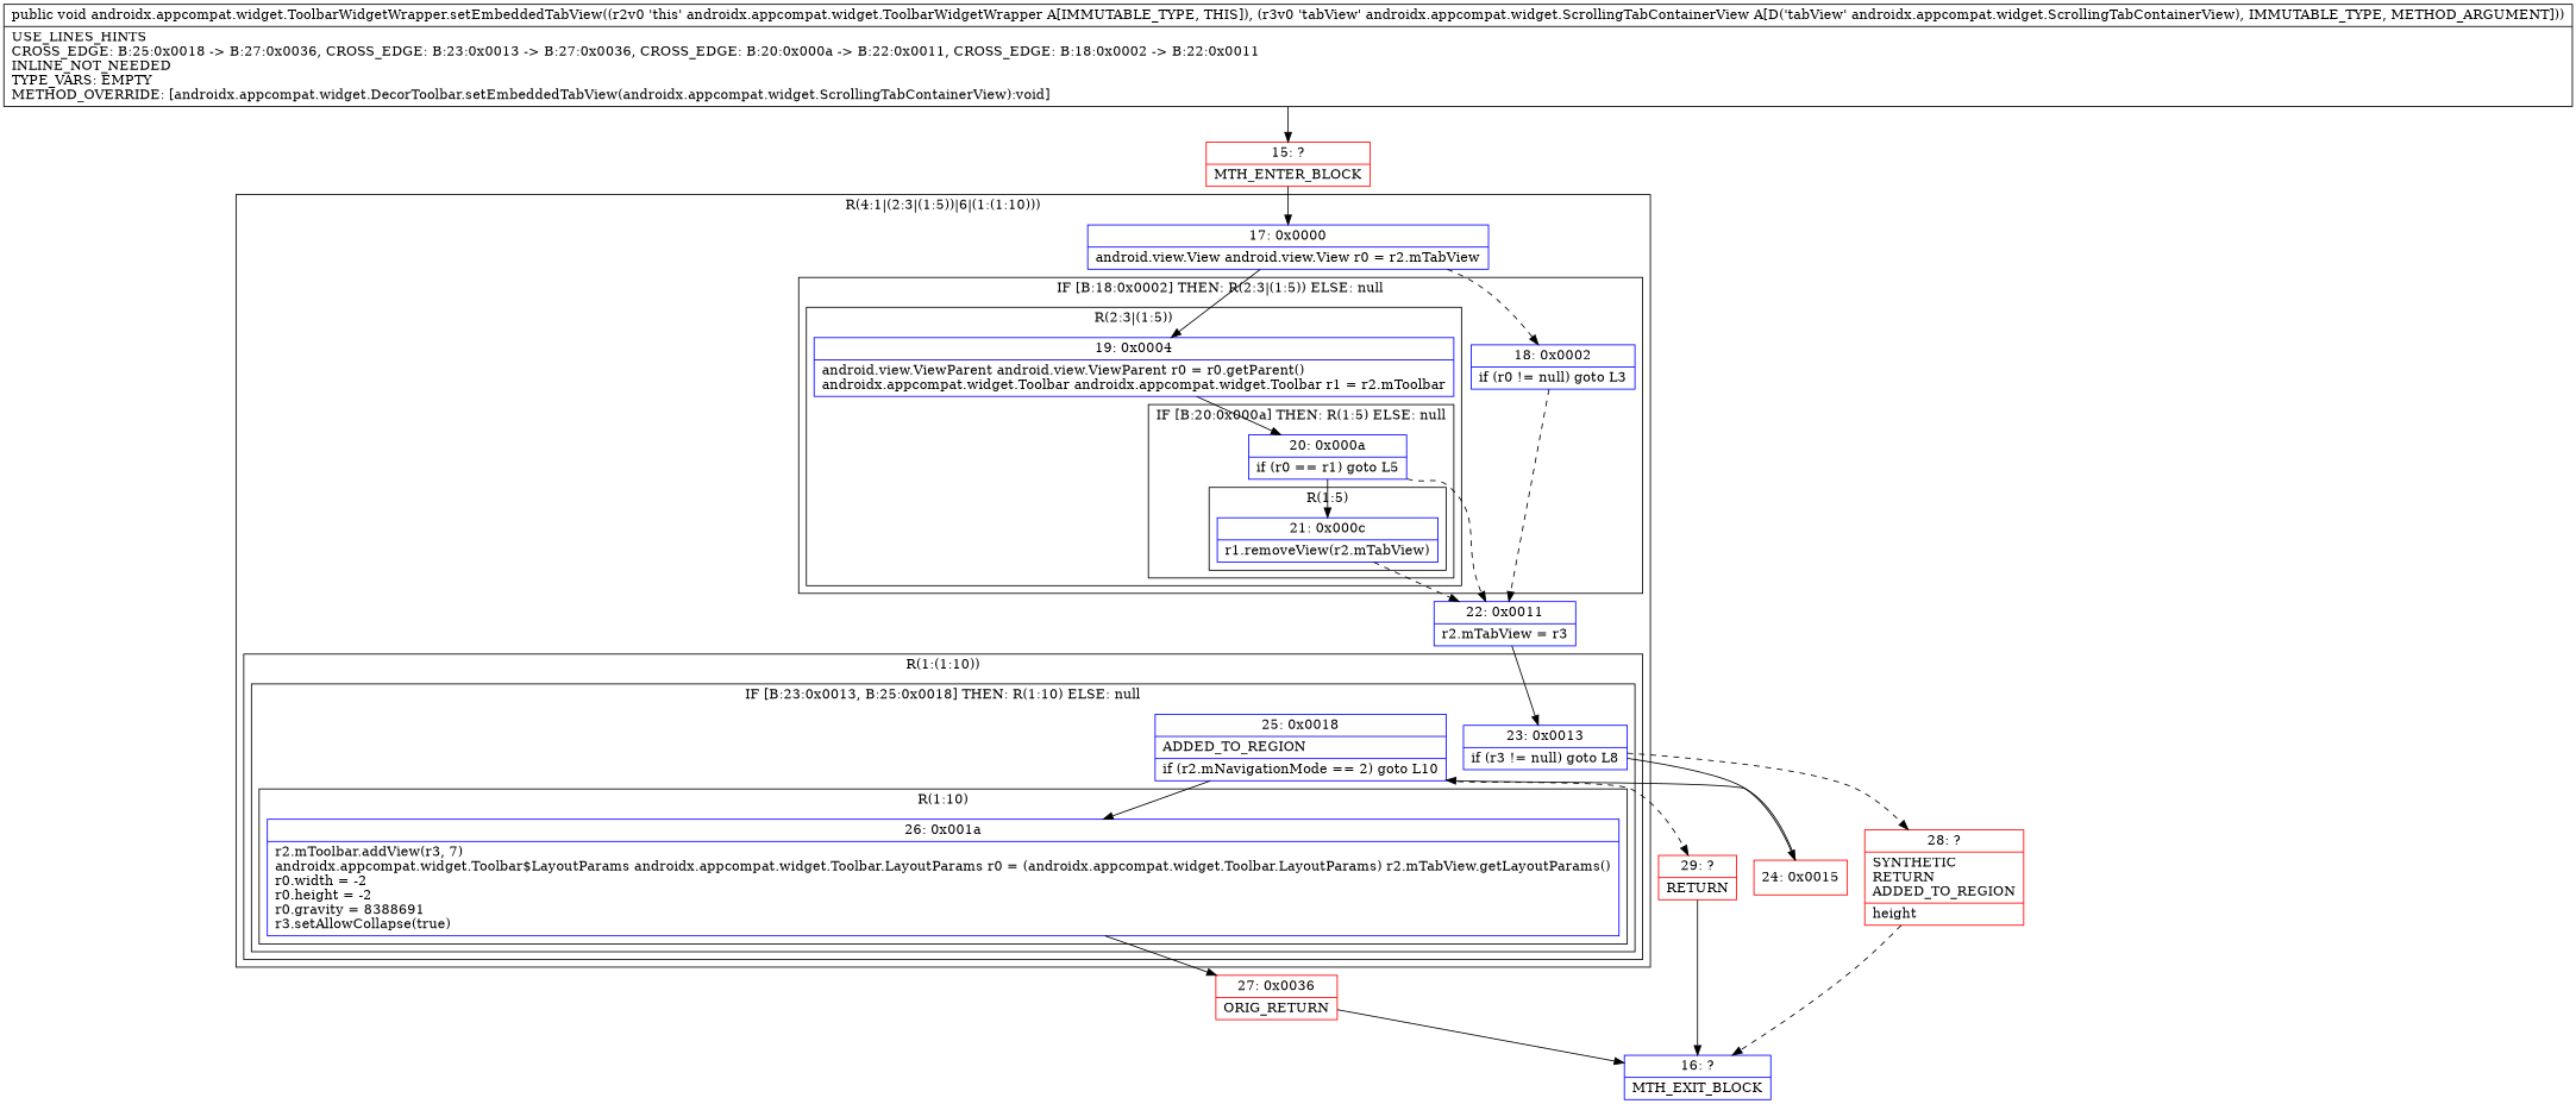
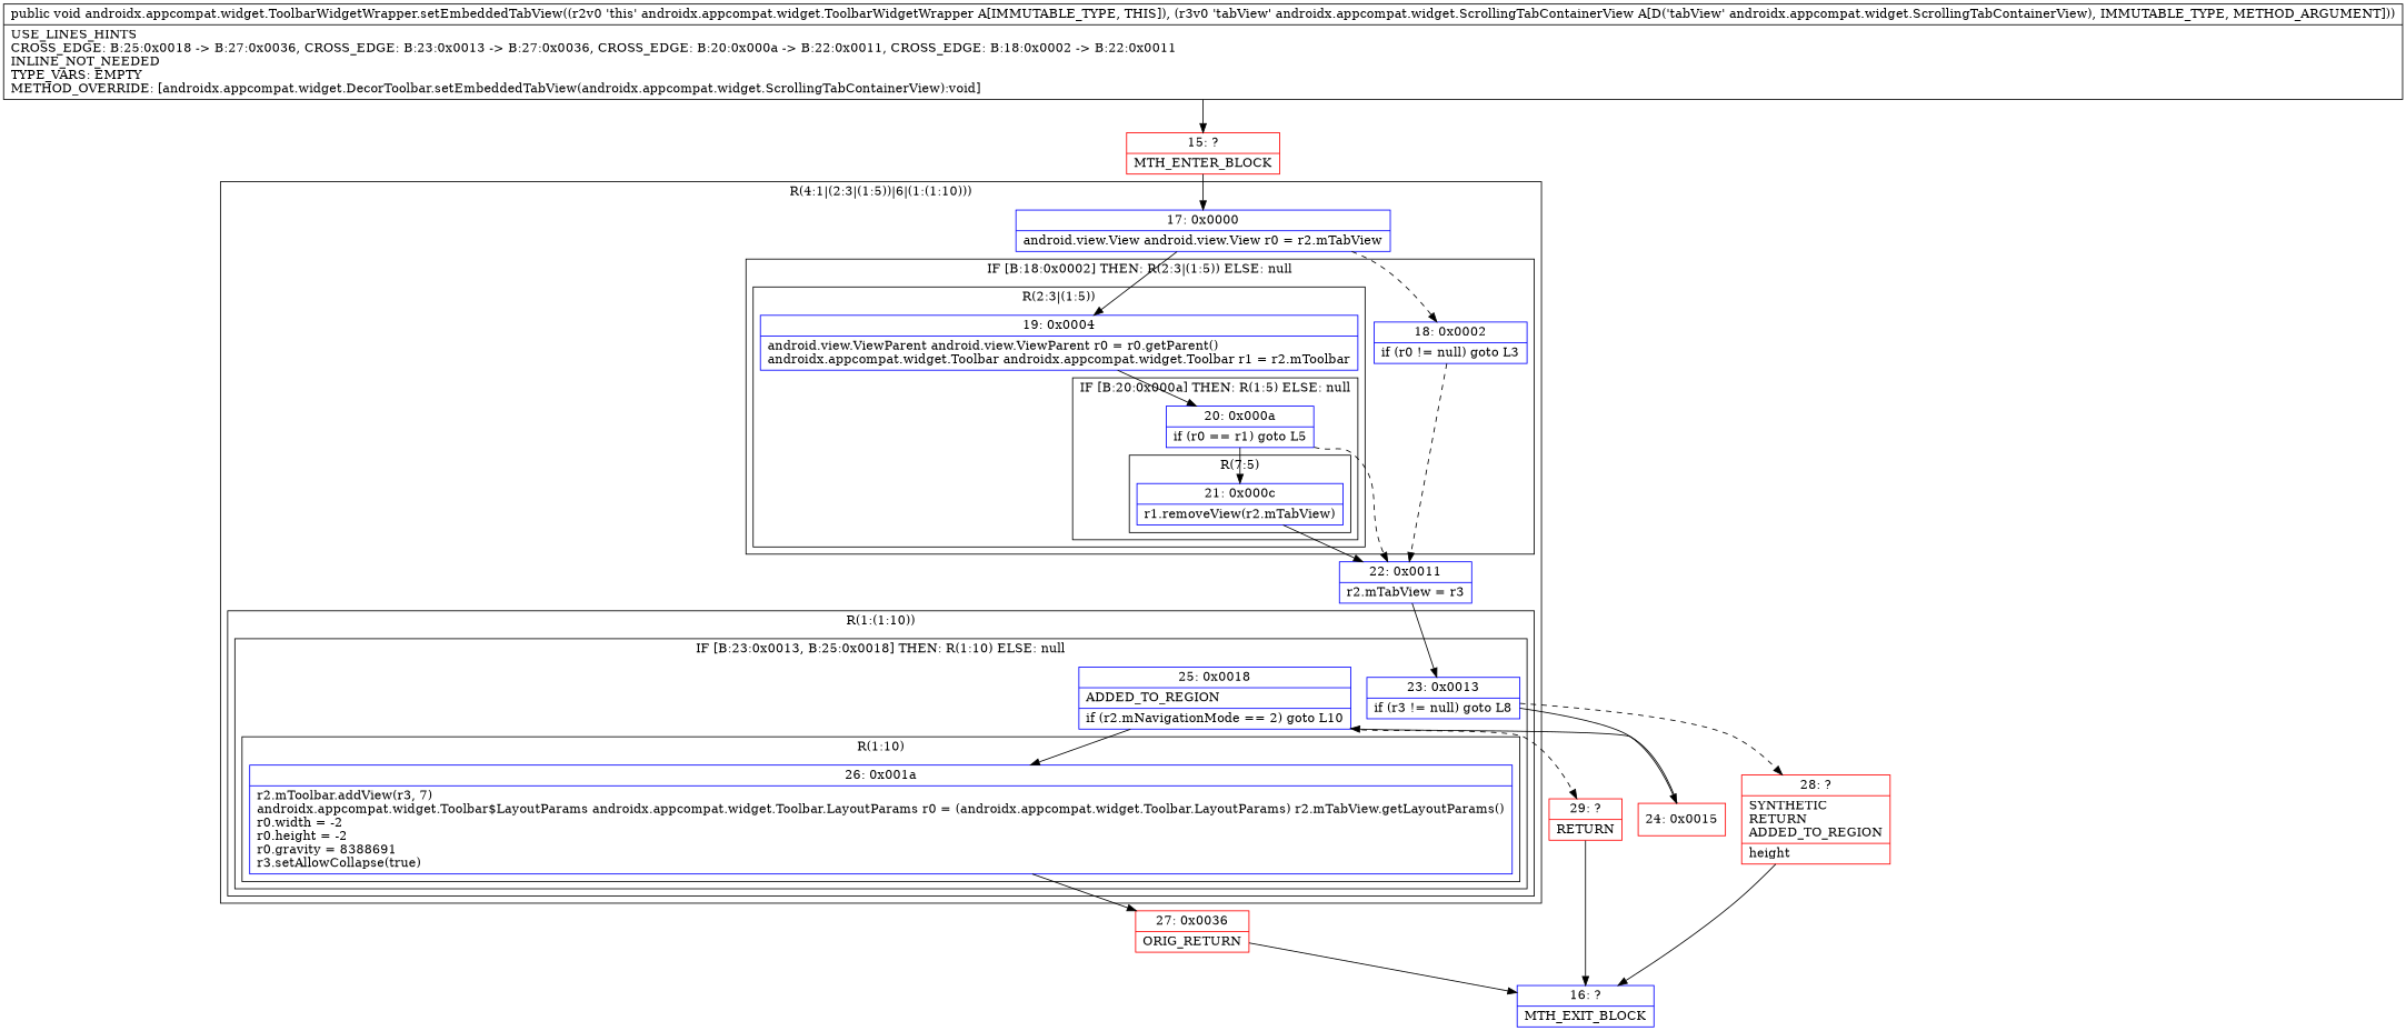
  digraph {
    node [color=blue shape=record]
    n1 [label="{21\:\ 0x000c|r1.removeView(r2.mTabView)\l}"]
    n2 [label="{20\:\ 0x000a|if (r0 == r1) goto L5\l}"]
    n3 [label="{19\:\ 0x0004|android.view.ViewParent android.view.ViewParent r0 = r0.getParent()\landroidx.appcompat.widget.Toolbar androidx.appcompat.widget.Toolbar r1 = r2.mToolbar\l}"]
    n4 [label="{18\:\ 0x0002|if (r0 != null) goto L3\l}"]
    n5 [label="{26\:\ 0x001a|r2.mToolbar.addView(r3, 7)\landroidx.appcompat.widget.Toolbar$LayoutParams androidx.appcompat.widget.Toolbar.LayoutParams r0 = (androidx.appcompat.widget.Toolbar.LayoutParams) r2.mTabView.getLayoutParams()\lr0.width = \-2\lr0.height = \-2\lr0.gravity = 8388691\lr3.setAllowCollapse(true)\l}"]
    n6 [label="{23\:\ 0x0013|if (r3 != null) goto L8\l}"]
    n7 [label="{25\:\ 0x0018|ADDED_TO_REGION\l|if (r2.mNavigationMode == 2) goto L10\l}"]
    n8 [label="{17\:\ 0x0000|android.view.View android.view.View r0 = r2.mTabView\l}"]
    n9 [label="{22\:\ 0x0011|r2.mTabView = r3\l}"]
    n10 [color=red label="{27\:\ 0x0036|ORIG_RETURN\l}"]
    n11 [color=red label="{24\:\ 0x0015}"]
    n12 [color=red label="{28\:\ ?|SYNTHETIC\lRETURN\lADDED_TO_REGION\l|height\l}"]
    n13 [color=red label="{29\:\ ?|RETURN\l}"]
    n14 [label="{16\:\ ?|MTH_EXIT_BLOCK\l}"]
    n15 [color=red label="{15\:\ ?|MTH_ENTER_BLOCK\l}"]
    n16 [label="{public void androidx.appcompat.widget.ToolbarWidgetWrapper.setEmbeddedTabView((r2v0 'this' androidx.appcompat.widget.ToolbarWidgetWrapper A[IMMUTABLE_TYPE, THIS]), (r3v0 'tabView' androidx.appcompat.widget.ScrollingTabContainerView A[D('tabView' androidx.appcompat.widget.ScrollingTabContainerView), IMMUTABLE_TYPE, METHOD_ARGUMENT]))  | USE_LINES_HINTS\lCROSS_EDGE: B:25:0x0018 \-\> B:27:0x0036, CROSS_EDGE: B:23:0x0013 \-\> B:27:0x0036, CROSS_EDGE: B:20:0x000a \-\> B:22:0x0011, CROSS_EDGE: B:18:0x0002 \-\> B:22:0x0011\lINLINE_NOT_NEEDED\lTYPE_VARS: EMPTY\lMETHOD_OVERRIDE: [androidx.appcompat.widget.DecorToolbar.setEmbeddedTabView(androidx.appcompat.widget.ScrollingTabContainerView):void]\l}" color=""]
    subgraph cluster_1 {
      label="R(4:1|(2:3|(1:5))|6|(1:(1:10)))"
      n8
      n9
      subgraph cluster_2 {
        label="IF [B:18:0x0002] THEN: R(2:3|(1:5)) ELSE: null"
        n4
        subgraph cluster_3 {
          label="R(2:3|(1:5))"
          n3
          subgraph cluster_4 {
            label="IF [B:20:0x000a] THEN: R(1:5) ELSE: null"
            n2
            subgraph cluster_5 {
-             label="R(1:5)"
+             label="R(7:5)"
              n1
            }
          }
        }
      }
      subgraph cluster_6 {
        label="R(1:(1:10))"
        subgraph cluster_7 {
          label="IF [B:23:0x0013, B:25:0x0018] THEN: R(1:10) ELSE: null"
          n6
          n7
          subgraph cluster_8 {
            label="R(1:10)"
            n5
          }
        }
      }
    }
-   n1 -> n9 [style=dashed]
+   n1 -> n9
    n2 -> n1
    n2 -> n9 [style=dashed]
    n3 -> n2
    n4 -> n9 [style=dashed]
    n5 -> n10
    n6 -> n11
    n6 -> n12 [style=dashed]
    n7 -> n5
    n7 -> n13 [style=dashed]
    n8 -> n3
    n8 -> n4 [style=dashed]
    n9 -> n6
    n10 -> n14
    n11 -> n7
-   n12 -> n14 [style=dashed]
+   n12 -> n14
    n13 -> n14
    n15 -> n8
    n16 -> n15
  }
